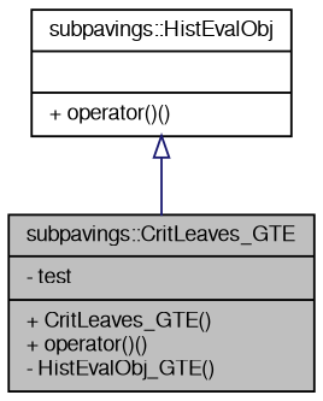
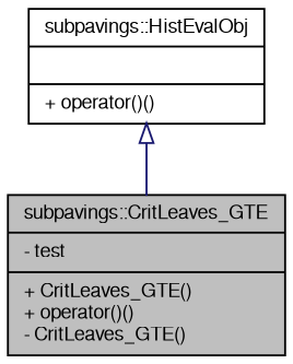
  digraph {
    node [color=black fontname=FreeSans fontsize=10 shape=record style=filled]
-   n1 [fillcolor=grey75 fontcolor=black height=0.2 label="{subpavings::CritLeaves_GTE\n|- test\l|+ CritLeaves_GTE()\l+ operator()()\l- HistEvalObj_GTE()\l}" width=0.4]
+   n1 [fillcolor=grey75 fontcolor=black height=0.2 label="{subpavings::CritLeaves_GTE\n|- test\l|+ CritLeaves_GTE()\l+ operator()()\l- CritLeaves_GTE()\l}" width=0.4]
    n2 [fillcolor=white height=0.2 label="{subpavings::HistEvalObj\n||+ operator()()\l}" width=0.4]
    n2 -> n1 [arrowtail=onormal color=midnightblue dir=back fontname=FreeSans fontsize=10 labelfontname=FreeSans labelfontsize=10 style=solid]
  }
